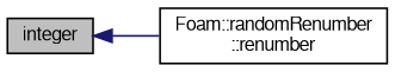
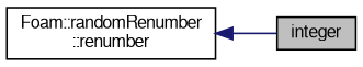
  digraph {
    rankdir=LR
    node [color=black fontname=FreeSans fontsize=10 shape=record]
    n1 [fillcolor=grey75 fontcolor=black height=0.2 label=integer style=filled width=0.4]
    n2 [height=0.2 label="Foam::randomRenumber\l::renumber" width=0.4]
-   n1 -> n2 [color=midnightblue dir=back fontname=FreeSans fontsize=10 labelfontname=FreeSans labelfontsize=10 style=solid]
+   n2 -> n1 [color=midnightblue dir=back fontname=FreeSans fontsize=10 labelfontname=FreeSans labelfontsize=10 style=solid]
  }
